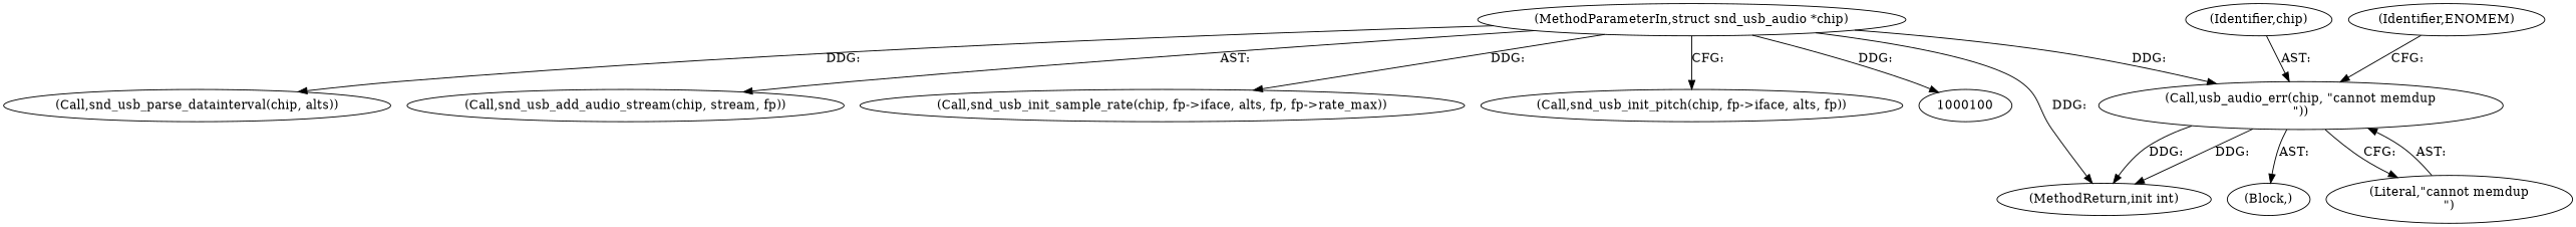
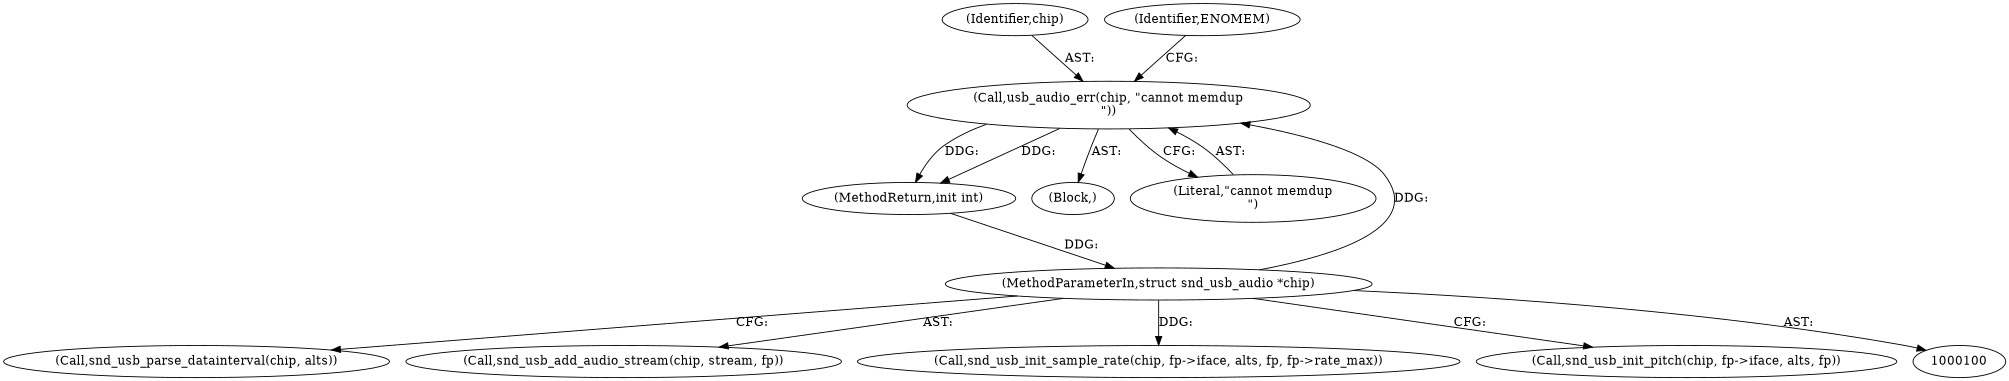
  digraph {
    n1 [label="(Call,usb_audio_err(chip, \"cannot memdup\n\"))"]
    n2 [label="(MethodReturn,init int)"]
    n3 [label="(Block,)"]
    n4 [label="(Literal,\"cannot memdup\n\")"]
    n5 [label="(MethodParameterIn,struct snd_usb_audio *chip)"]
    n6 [label="(Call,snd_usb_parse_datainterval(chip, alts))"]
    n7 [label="(Call,snd_usb_add_audio_stream(chip, stream, fp))"]
    n8 [label="(Call,snd_usb_init_sample_rate(chip, fp->iface, alts, fp, fp->rate_max))"]
    n9 [label="(Call,snd_usb_init_pitch(chip, fp->iface, alts, fp))"]
    1000100
    n11 [label="(Identifier,chip)"]
    n12 [label="(Identifier,ENOMEM)"]
    n1 -> n2 [label="DDG: "]
    n1 -> n2 [label="DDG: "]
    n1 -> n3 [label="AST: "]
    n1 -> n4 [label="CFG: "]
    n4 -> n1 [label="AST: "]
    n5 -> n1 [label="DDG: "]
-   n5 -> n2 [label="DDG: "]
-   n5 -> n6 [label="DDG: "]
+   n2 -> n5 [label="DDG: "]
+   n5 -> n6 [label="CFG: "]
    n5 -> n7 [label="AST: "]
    n5 -> n8 [label="DDG: "]
    n5 -> n9 [label="CFG: "]
-   n5 -> 1000100 [label="DDG: "]
+   n5 -> 1000100 [label="AST: "]
    n11 -> n1 [label="AST: "]
    n12 -> n1 [label="CFG: "]
  }
